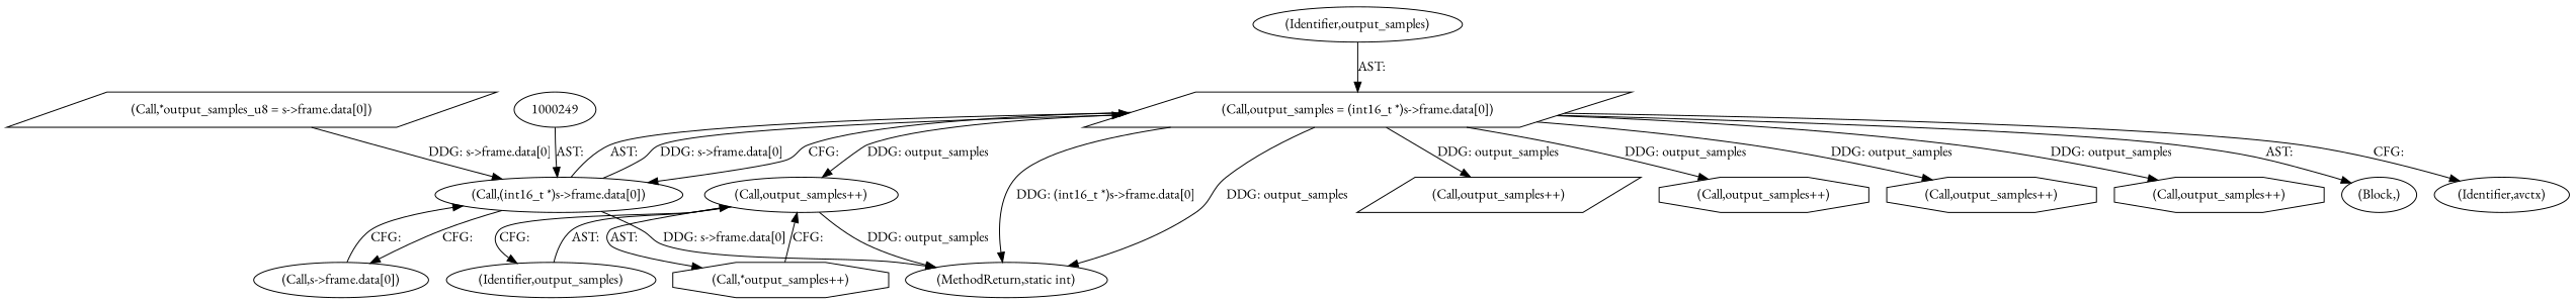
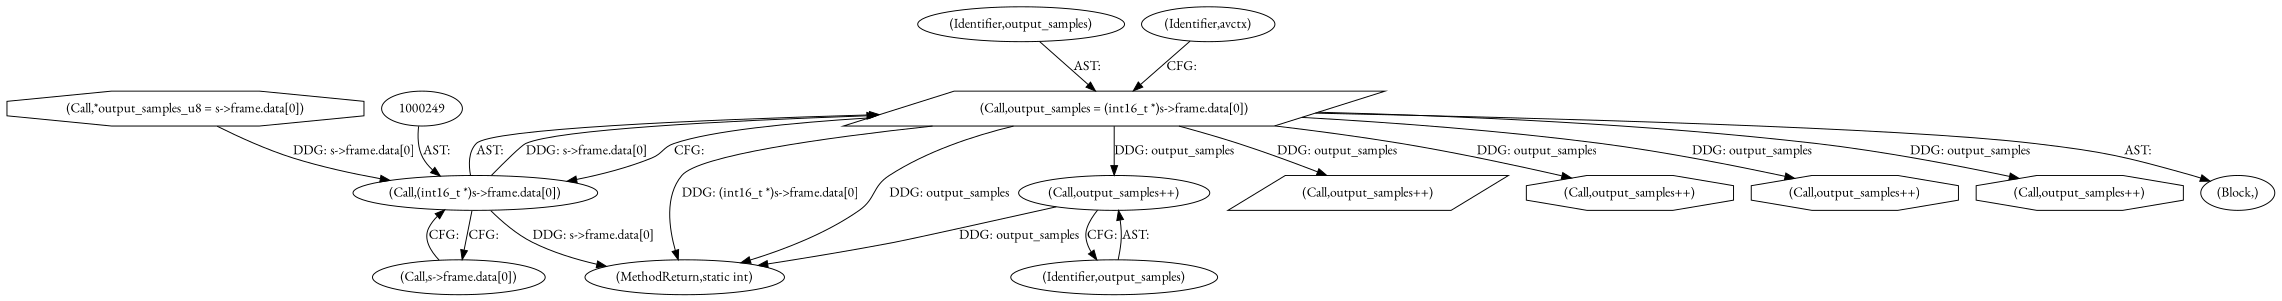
  digraph {
    fontname="EB Garamond"
    node [fontname="EB Garamond" shape=ellipse]
    edge [fontname="EB Garamond"]
    n1 [label="(Call,output_samples++)"]
    n2 [label="(Identifier,output_samples)"]
-   n3 [label="(Call,*output_samples++)" shape=octagon]
    n4 [label="(MethodReturn,static int)"]
    n5 [label="(Call,output_samples = (int16_t *)s->frame.data[0])" shape=parallelogram]
    n6 [label="(Call,(int16_t *)s->frame.data[0])"]
    n7 [label="(Call,output_samples++)" shape=parallelogram]
    n8 [label="(Call,output_samples++)" shape=octagon]
    n9 [label="(Call,output_samples++)" shape=octagon]
    n10 [label="(Call,output_samples++)" shape=octagon]
    n11 [label="(Block,)"]
    n12 [label="(Call,s->frame.data[0])"]
-   n13 [label="(Call,*output_samples_u8 = s->frame.data[0])" shape=parallelogram]
+   n13 [label="(Call,*output_samples_u8 = s->frame.data[0])" shape=octagon]
    n14 [label="(Identifier,output_samples)"]
    n15 [label="(Identifier,avctx)"]
    1000249
    n1 -> n2 [label="CFG: "]
-   n1 -> n3 [label="AST: "]
    n1 -> n4 [label="DDG: output_samples"]
    n2 -> n1 [label="AST: "]
-   n3 -> n1 [label="CFG: "]
    n5 -> n1 [label="DDG: output_samples"]
    n5 -> n4 [label="DDG: (int16_t *)s->frame.data[0]"]
    n5 -> n4 [label="DDG: output_samples"]
    n5 -> n6 [label="CFG: "]
    n5 -> n7 [label="DDG: output_samples"]
    n5 -> n8 [label="DDG: output_samples"]
    n5 -> n9 [label="DDG: output_samples"]
    n5 -> n10 [label="DDG: output_samples"]
    n5 -> n11 [label="AST: "]
    n6 -> n4 [label="DDG: s->frame.data[0]"]
    n6 -> n5 [label="AST: "]
    n6 -> n5 [label="DDG: s->frame.data[0]"]
    n6 -> n12 [label="CFG: "]
    n12 -> n6 [label="CFG: "]
    n13 -> n6 [label="DDG: s->frame.data[0]"]
    n14 -> n5 [label="AST: "]
-   n5 -> n15 [label="CFG: "]
+   n15 -> n5 [label="CFG: "]
    1000249 -> n6 [label="AST: "]
  }
